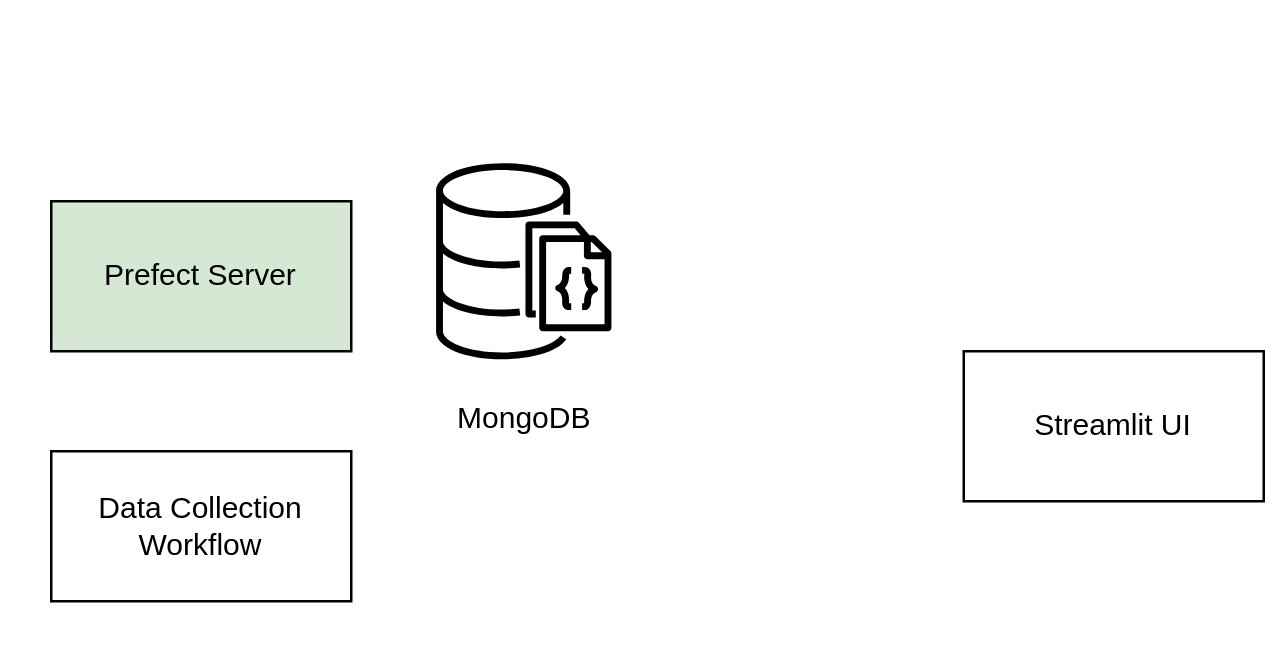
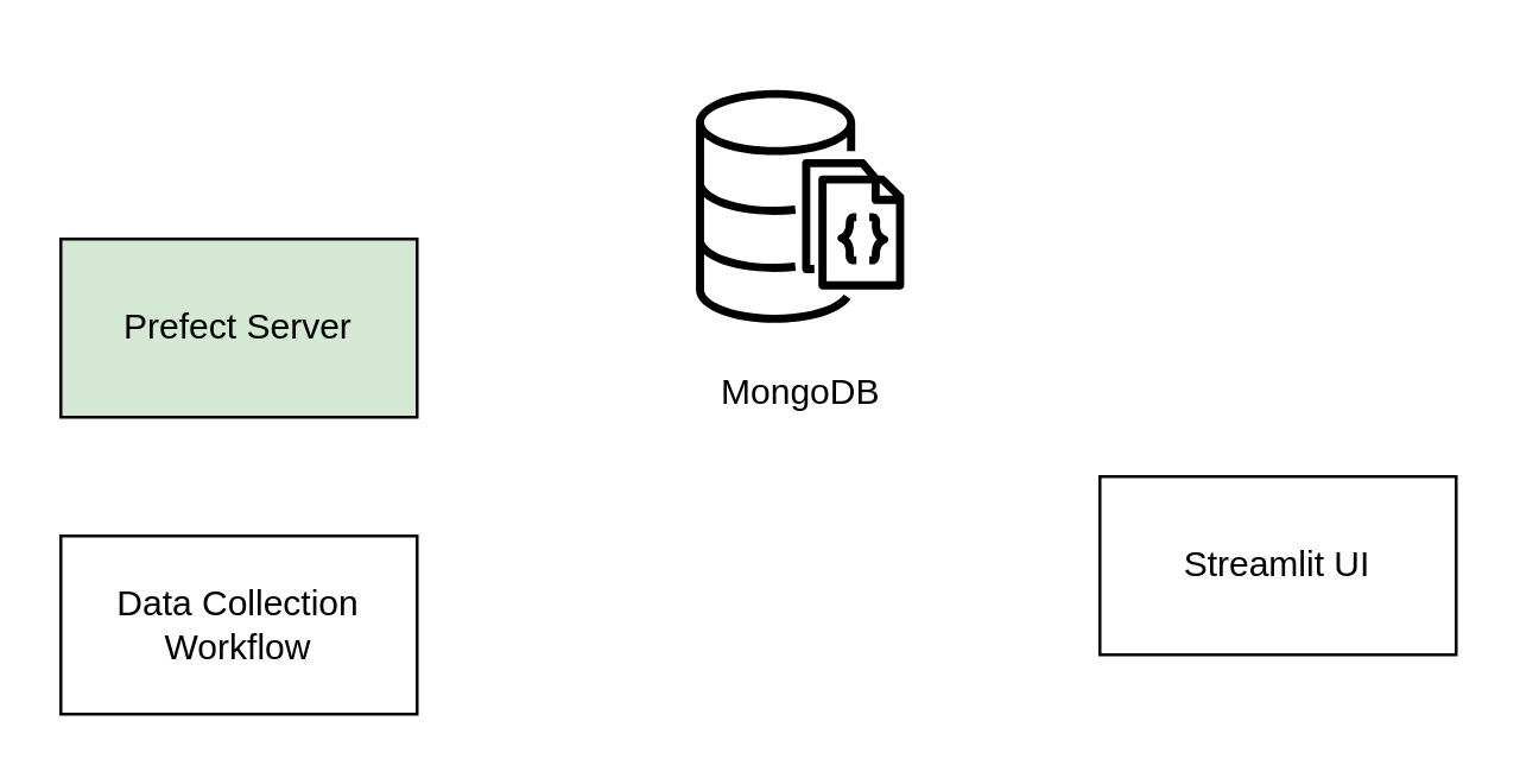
  <mxCell id="0" />
  <mxCell id="1" parent="0" />
  <mxCell id="2" value="Prefect Server" style="rounded=0;whiteSpace=wrap;html=1;fillColor=#d5e8d4;" vertex="1" parent="1"><mxGeometry x="20" y="80" width="120" height="60" as="geometry" /></mxCell>
  <mxCell id="3" value="Data Collection Workflow" style="rounded=0;whiteSpace=wrap;html=1;" vertex="1" parent="1"><mxGeometry x="20" y="180" width="120" height="60" as="geometry" /></mxCell>
- <mxCell id="4" value="MongoDB" style="sketch=0;points=[[0,0,0],[0.25,0,0],[0.5,0,0],[0.75,0,0],[1,0,0],[0,1,0],[0.25,1,0],[0.5,1,0],[0.75,1,0],[1,1,0],[0,0.25,0],[0,0.5,0],[0,0.75,0],[1,0.25,0],[1,0.5,0],[1,0.75,0]];outlineConnect=0;dashed=0;verticalLabelPosition=bottom;verticalAlign=top;align=center;html=1;fontSize=12;fontStyle=0;aspect=fixed;shape=mxgraph.aws4.resourceIcon;resIcon=mxgraph.aws4.documentdb_with_mongodb_compatibility;" vertex="1" parent="1"><mxGeometry x="160" y="55" width="98" height="98" as="geometry" /></mxCell>
- <mxCell id="5" value="Streamlit UI" style="rounded=0;whiteSpace=wrap;html=1;" vertex="1" parent="1"><mxGeometry x="385" y="140" width="120" height="60" as="geometry" /></mxCell>
+ <mxCell id="4" value="MongoDB" style="sketch=0;points=[[0,0,0],[0.25,0,0],[0.5,0,0],[0.75,0,0],[1,0,0],[0,1,0],[0.25,1,0],[0.5,1,0],[0.75,1,0],[1,1,0],[0,0.25,0],[0,0.5,0],[0,0.75,0],[1,0.25,0],[1,0.5,0],[1,0.75,0]];outlineConnect=0;dashed=0;verticalLabelPosition=bottom;verticalAlign=top;align=center;html=1;fontSize=12;fontStyle=0;aspect=fixed;shape=mxgraph.aws4.resourceIcon;resIcon=mxgraph.aws4.documentdb_with_mongodb_compatibility;" vertex="1" parent="1"><mxGeometry x="220" y="20" width="98" height="98" as="geometry" /></mxCell>
+ <mxCell id="5" value="Streamlit UI" style="rounded=0;whiteSpace=wrap;html=1;" vertex="1" parent="1"><mxGeometry x="370" y="160" width="120" height="60" as="geometry" /></mxCell>
